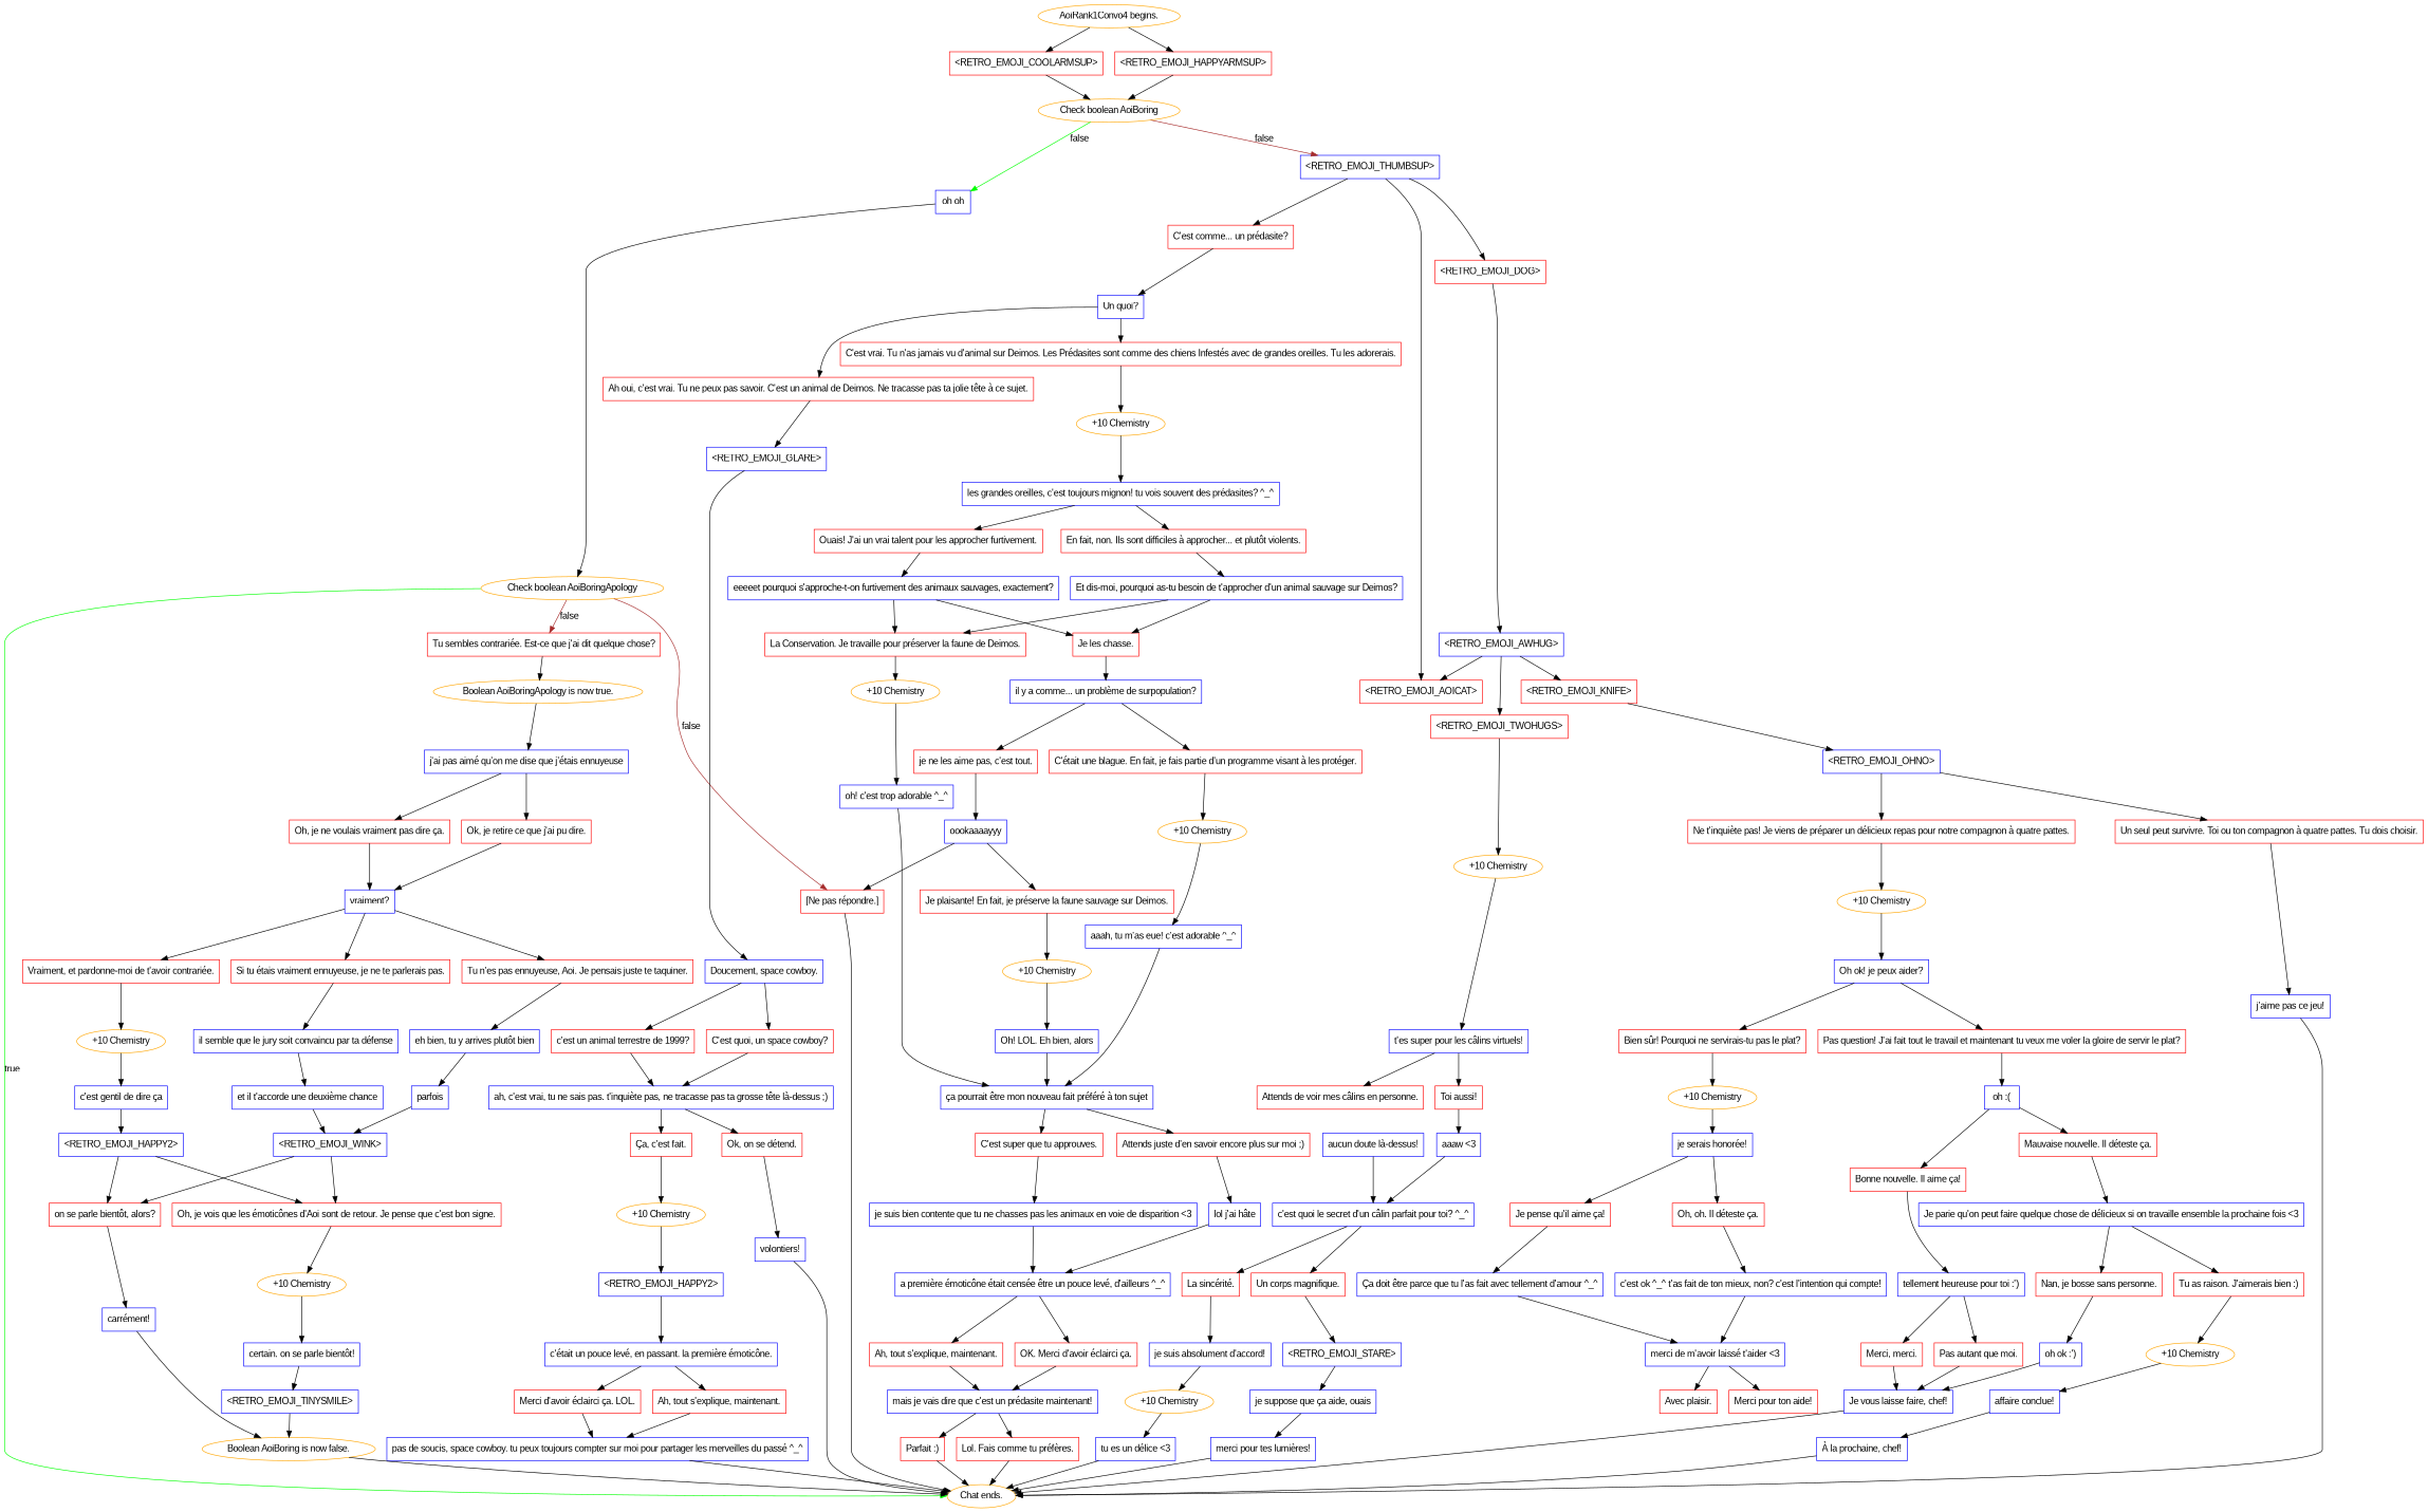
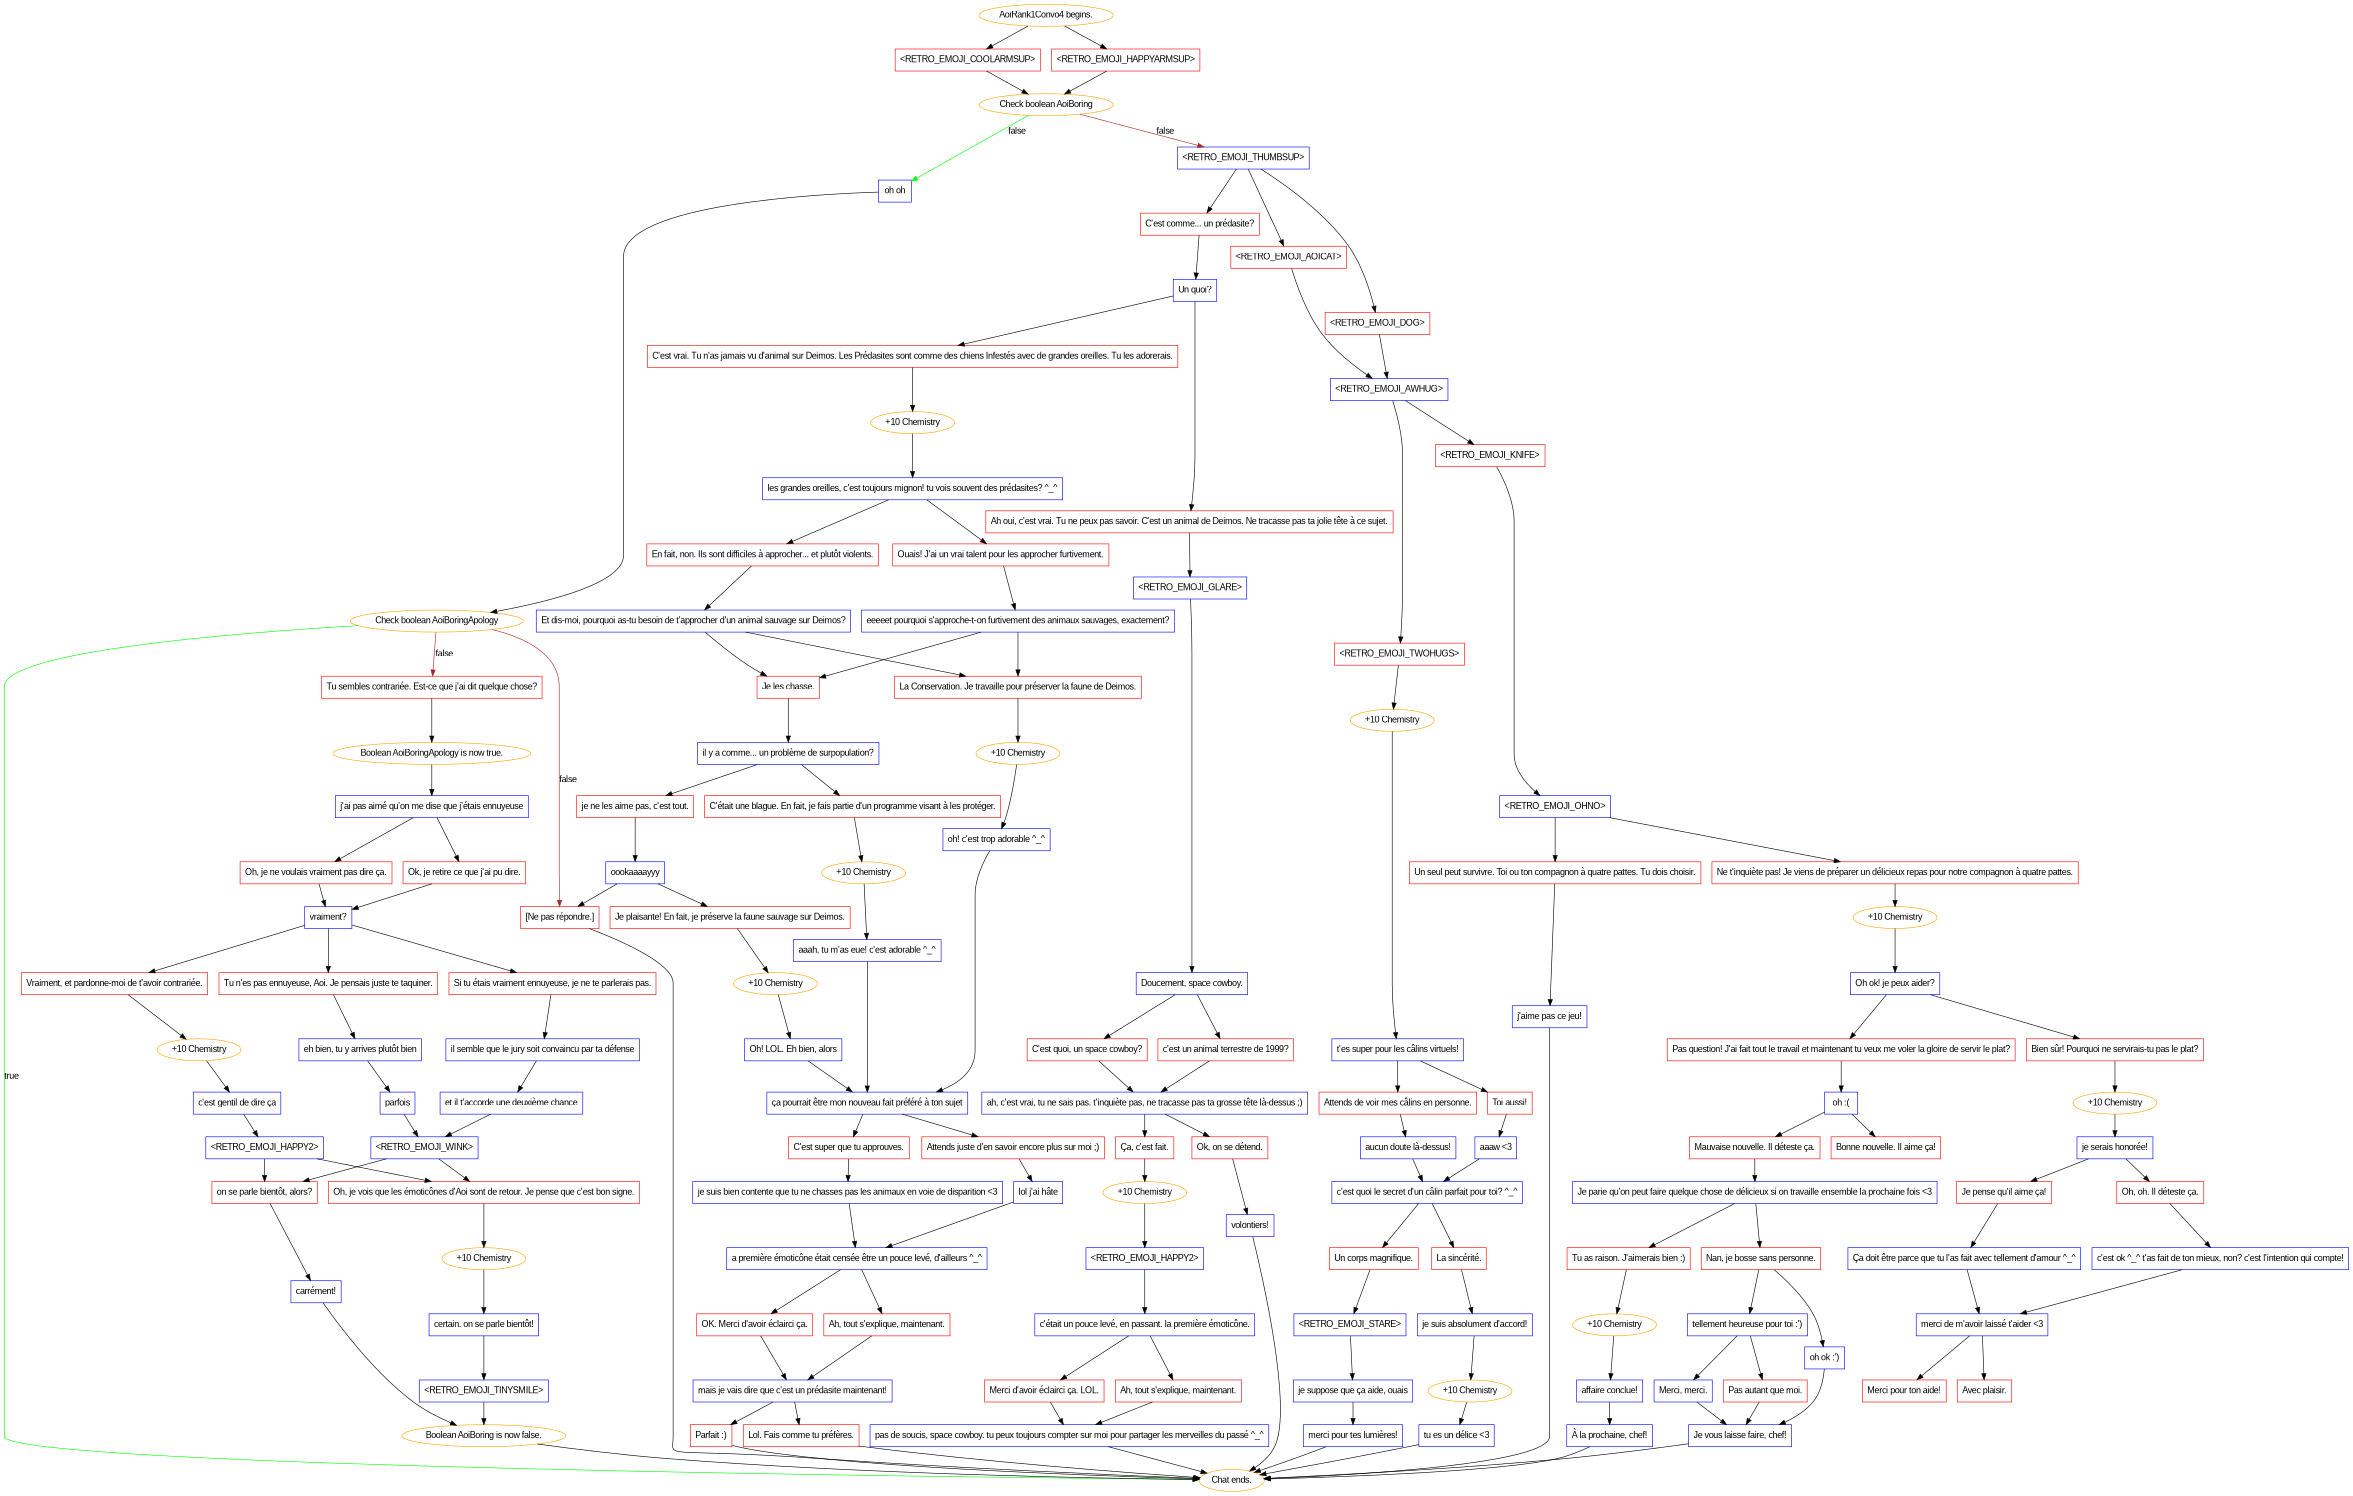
  digraph {
    fontname="Liberation Sans"
    node [color=blue fontname="Liberation Sans" shape=box]
    edge [fontname="Liberation Sans"]
    "AoiRank1Convo4 begins." [color=orange shape=""]
    n2 [color=red label="<RETRO_EMOJI_COOLARMSUP>"]
    n3 [color=red label="<RETRO_EMOJI_HAPPYARMSUP>"]
    n4 [color=orange label="Check boolean AoiBoring" shape=""]
    n5 [label="oh oh"]
    n6 [label="<RETRO_EMOJI_THUMBSUP>"]
    n7 [color=orange label="Check boolean AoiBoringApology" shape=""]
    n8 [color=red label="C'est comme... un prédasite?"]
    n9 [color=red label="<RETRO_EMOJI_AOICAT>"]
    n10 [color=red label="<RETRO_EMOJI_DOG>"]
    "Chat ends." [color=orange shape=""]
    n12 [color=red label="Tu sembles contrariée. Est-ce que j'ai dit quelque chose?"]
    n13 [color=red label="[Ne pas répondre.]"]
    n14 [label="Un quoi?"]
    n15 [label="<RETRO_EMOJI_AWHUG>"]
    n16 [color=orange label="Boolean AoiBoringApology is now true." shape=""]
    n17 [color=red label="C'est vrai. Tu n'as jamais vu d'animal sur Deimos. Les Prédasites sont comme des chiens Infestés avec de grandes oreilles. Tu les adorerais."]
    n18 [color=red label="Ah oui, c'est vrai. Tu ne peux pas savoir. C'est un animal de Deimos. Ne tracasse pas ta jolie tête à ce sujet."]
    n19 [color=red label="<RETRO_EMOJI_TWOHUGS>"]
    n20 [color=red label="<RETRO_EMOJI_KNIFE>"]
    n21 [label="j'ai pas aimé qu’on me dise que j’étais ennuyeuse"]
    n22 [color=orange label="+10 Chemistry" shape=""]
    n23 [label="<RETRO_EMOJI_GLARE>"]
    n24 [color=orange label="+10 Chemistry" shape=""]
    n25 [label="<RETRO_EMOJI_OHNO>"]
    n26 [color=red label="Oh, je ne voulais vraiment pas dire ça."]
    n27 [color=red label="Ok, je retire ce que j'ai pu dire."]
    n28 [label="les grandes oreilles, c'est toujours mignon! tu vois souvent des prédasites? ^_^"]
    n29 [label="Doucement, space cowboy."]
    n30 [label="t'es super pour les câlins virtuels!"]
    n31 [color=red label="Un seul peut survivre. Toi ou ton compagnon à quatre pattes. Tu dois choisir."]
    n32 [color=red label="Ne t'inquiète pas! Je viens de préparer un délicieux repas pour notre compagnon à quatre pattes."]
    n33 [label="vraiment?"]
    n34 [color=red label="En fait, non. Ils sont difficiles à approcher... et plutôt violents."]
    n35 [color=red label="Ouais! J'ai un vrai talent pour les approcher furtivement."]
    n36 [color=red label="C'est quoi, un space cowboy?"]
    n37 [color=red label="c'est un animal terrestre de 1999?"]
    n38 [color=red label="Attends de voir mes câlins en personne."]
    n39 [color=red label="Toi aussi!"]
    n40 [label="j'aime pas ce jeu!"]
    n41 [color=orange label="+10 Chemistry" shape=""]
    n42 [color=red label="Vraiment, et pardonne-moi de t'avoir contrariée."]
    n43 [color=red label="Tu n'es pas ennuyeuse, Aoi. Je pensais juste te taquiner."]
    n44 [color=red label="Si tu étais vraiment ennuyeuse, je ne te parlerais pas."]
    n45 [label="Et dis-moi, pourquoi as-tu besoin de t'approcher d'un animal sauvage sur Deimos?"]
    n46 [label="eeeeet pourquoi s'approche-t-on furtivement des animaux sauvages, exactement?"]
    n47 [label="ah, c'est vrai, tu ne sais pas. t'inquiète pas, ne tracasse pas ta grosse tête là-dessus ;)"]
    n48 [label="aucun doute là-dessus!"]
    n49 [label="aaaw <3"]
    n50 [label="Oh ok! je peux aider?"]
    n51 [color=orange label="+10 Chemistry" shape=""]
    n52 [label="eh bien, tu y arrives plutôt bien"]
    n53 [label="il semble que le jury soit convaincu par ta défense"]
    n54 [color=red label="Je les chasse."]
    n55 [color=red label="La Conservation. Je travaille pour préserver la faune de Deimos."]
    n56 [color=red label="Ça, c'est fait."]
    n57 [color=red label="Ok, on se détend."]
    n58 [label="c'est quoi le secret d'un câlin parfait pour toi? ^_^"]
    n59 [color=red label="Pas question! J'ai fait tout le travail et maintenant tu veux me voler la gloire de servir le plat?"]
    n60 [color=red label="Bien sûr! Pourquoi ne servirais-tu pas le plat?"]
    n61 [label="c'est gentil de dire ça"]
    n62 [label=parfois]
    n63 [label="et il t'accorde une deuxième chance"]
    n64 [label="il y a comme... un problème de surpopulation?"]
    n65 [color=orange label="+10 Chemistry" shape=""]
    n66 [color=orange label="+10 Chemistry" shape=""]
    n67 [label="volontiers!"]
    n68 [color=red label="Un corps magnifique."]
    n69 [color=red label="La sincérité."]
    n70 [label="oh :("]
    n71 [color=orange label="+10 Chemistry" shape=""]
    n72 [label="<RETRO_EMOJI_HAPPY2>"]
    n73 [label="<RETRO_EMOJI_WINK>"]
    n74 [color=red label="je ne les aime pas, c'est tout."]
    n75 [color=red label="C'était une blague. En fait, je fais partie d'un programme visant à les protéger."]
    n76 [label="oh! c'est trop adorable ^_^"]
    n77 [label="<RETRO_EMOJI_HAPPY2>"]
    n78 [label="<RETRO_EMOJI_STARE>"]
    n79 [label="je suis absolument d'accord!"]
    n80 [color=red label="Mauvaise nouvelle. Il déteste ça."]
    n81 [color=red label="Bonne nouvelle. Il aime ça!"]
    n82 [label="je serais honorée!"]
    n83 [color=red label="on se parle bientôt, alors?"]
    n84 [color=red label="Oh, je vois que les émoticônes d'Aoi sont de retour. Je pense que c'est bon signe."]
    n85 [label=oookaaaayyy]
    n86 [color=orange label="+10 Chemistry" shape=""]
    n87 [label="ça pourrait être mon nouveau fait préféré à ton sujet"]
    n88 [label="c'était un pouce levé, en passant. la première émoticône."]
    n89 [label="je suppose que ça aide, ouais"]
    n90 [color=orange label="+10 Chemistry" shape=""]
    n91 [label="Je parie qu'on peut faire quelque chose de délicieux si on travaille ensemble la prochaine fois <3"]
    n92 [label="tellement heureuse pour toi :')"]
    n93 [color=red label="Je pense qu'il aime ça!"]
    n94 [color=red label="Oh, oh. Il déteste ça."]
    n95 [label="carrément!"]
    n96 [color=orange label="+10 Chemistry" shape=""]
    n97 [color=red label="Je plaisante! En fait, je préserve la faune sauvage sur Deimos."]
    n98 [label="aaah, tu m'as eue! c'est adorable ^_^"]
    n99 [color=red label="C'est super que tu approuves."]
    n100 [color=red label="Attends juste d'en savoir encore plus sur moi ;)"]
    n101 [color=red label="Merci d'avoir éclairci ça. LOL."]
    n102 [color=red label="Ah, tout s'explique, maintenant."]
    n103 [label="merci pour tes lumières!"]
    n104 [label="tu es un délice <3"]
    n105 [color=red label="Tu as raison. J'aimerais bien :)"]
    n106 [color=red label="Nan, je bosse sans personne."]
-   n107 [color=red label="Merci, merci."]
+   n107 [label="Merci, merci."]
    n108 [color=red label="Pas autant que moi."]
    n109 [label="Ça doit être parce que tu l'as fait avec tellement d'amour ^_^"]
    n110 [label="c'est ok ^_^ t'as fait de ton mieux, non? c'est l'intention qui compte!"]
    n111 [color=orange label="Boolean AoiBoring is now false." shape=""]
    n112 [label="certain. on se parle bientôt!"]
    n113 [color=orange label="+10 Chemistry" shape=""]
    n114 [label="je suis bien contente que tu ne chasses pas les animaux en voie de disparition <3"]
    n115 [label="lol j'ai hâte"]
    n116 [label="pas de soucis, space cowboy. tu peux toujours compter sur moi pour partager les merveilles du passé ^_^"]
    n117 [color=orange label="+10 Chemistry" shape=""]
    n118 [label="oh ok :')"]
    n119 [label="Je vous laisse faire, chef!"]
    n120 [label="merci de m'avoir laissé t'aider <3"]
    n121 [label="<RETRO_EMOJI_TINYSMILE>"]
    n122 [label="Oh! LOL. Eh bien, alors"]
    n123 [label="a première émoticône était censée être un pouce levé, d'ailleurs ^_^"]
    n124 [label="affaire conclue!"]
    n125 [color=red label="Merci pour ton aide!"]
    n126 [color=red label="Avec plaisir."]
    n127 [color=red label="OK. Merci d'avoir éclairci ça."]
    n128 [color=red label="Ah, tout s'explique, maintenant."]
    n129 [label="À la prochaine, chef!"]
    n130 [label="mais je vais dire que c'est un prédasite maintenant!"]
    n131 [color=red label="Parfait :)"]
    n132 [color=red label="Lol. Fais comme tu préfères."]
    "AoiRank1Convo4 begins." -> n2
    "AoiRank1Convo4 begins." -> n3
    n2 -> n4
    n3 -> n4
    n4 -> n5 [color=green label=false]
    n4 -> n6 [color=brown label=false]
    n5 -> n7
    n6 -> n8
    n6 -> n9
    n6 -> n10
    n7 -> "Chat ends." [color=green label=true]
    n7 -> n12 [color=brown label=false]
    n7 -> n13 [color=brown label=false]
    n8 -> n14
-   n15 -> n9
+   n9 -> n15
    n10 -> n15
    n12 -> n16
    n13 -> "Chat ends."
    n14 -> n17
    n14 -> n18
    n15 -> n19
    n15 -> n20
    n16 -> n21
    n17 -> n22
    n18 -> n23
    n19 -> n24
    n20 -> n25
    n21 -> n26
    n21 -> n27
    n22 -> n28
    n23 -> n29
    n24 -> n30
    n25 -> n31
    n25 -> n32
    n26 -> n33
    n27 -> n33
    n28 -> n34
    n28 -> n35
    n29 -> n36
    n29 -> n37
    n30 -> n38
    n30 -> n39
    n31 -> n40
    n32 -> n41
    n33 -> n42
    n33 -> n43
    n33 -> n44
    n34 -> n45
    n35 -> n46
    n36 -> n47
    n37 -> n47
+   n38 -> n48
    n39 -> n49
    n40 -> "Chat ends."
    n41 -> n50
    n42 -> n51
    n43 -> n52
    n44 -> n53
    n45 -> n54
    n45 -> n55
    n46 -> n54
    n46 -> n55
    n47 -> n56
    n47 -> n57
    n48 -> n58
    n49 -> n58
    n50 -> n59
    n50 -> n60
    n51 -> n61
    n52 -> n62
    n53 -> n63
    n54 -> n64
    n55 -> n65
    n56 -> n66
    n57 -> n67
    n58 -> n68
    n58 -> n69
    n59 -> n70
    n60 -> n71
    n61 -> n72
    n62 -> n73
    n63 -> n73
    n64 -> n74
    n64 -> n75
    n65 -> n76
    n66 -> n77
    n67 -> "Chat ends."
    n68 -> n78
    n69 -> n79
    n70 -> n80
    n70 -> n81
    n71 -> n82
    n72 -> n83
    n72 -> n84
    n73 -> n83
    n73 -> n84
    n74 -> n85
    n75 -> n86
    n76 -> n87
    n77 -> n88
    n78 -> n89
    n79 -> n90
    n80 -> n91
-   n81 -> n92
+   n106 -> n92
    n82 -> n93
    n82 -> n94
    n83 -> n95
    n84 -> n96
    n85 -> n13
    n85 -> n97
    n86 -> n98
    n87 -> n99
    n87 -> n100
    n88 -> n101
    n88 -> n102
    n89 -> n103
    n90 -> n104
    n91 -> n105
    n91 -> n106
    n92 -> n107
    n92 -> n108
    n93 -> n109
    n94 -> n110
    n95 -> n111
    n96 -> n112
    n97 -> n113
    n98 -> n87
    n99 -> n114
    n100 -> n115
    n101 -> n116
    n102 -> n116
    n103 -> "Chat ends."
    n104 -> "Chat ends."
    n105 -> n117
    n106 -> n118
    n107 -> n119
    n108 -> n119
    n109 -> n120
    n110 -> n120
    n111 -> "Chat ends."
    n112 -> n121
    n113 -> n122
    n114 -> n123
    n115 -> n123
    n116 -> "Chat ends."
    n117 -> n124
    n118 -> n119
    n119 -> "Chat ends."
    n120 -> n125
    n120 -> n126
    n121 -> n111
    n122 -> n87
    n123 -> n127
    n123 -> n128
    n124 -> n129
    n127 -> n130
    n128 -> n130
    n129 -> "Chat ends."
    n130 -> n131
    n130 -> n132
    n131 -> "Chat ends."
    n132 -> "Chat ends."
  }
